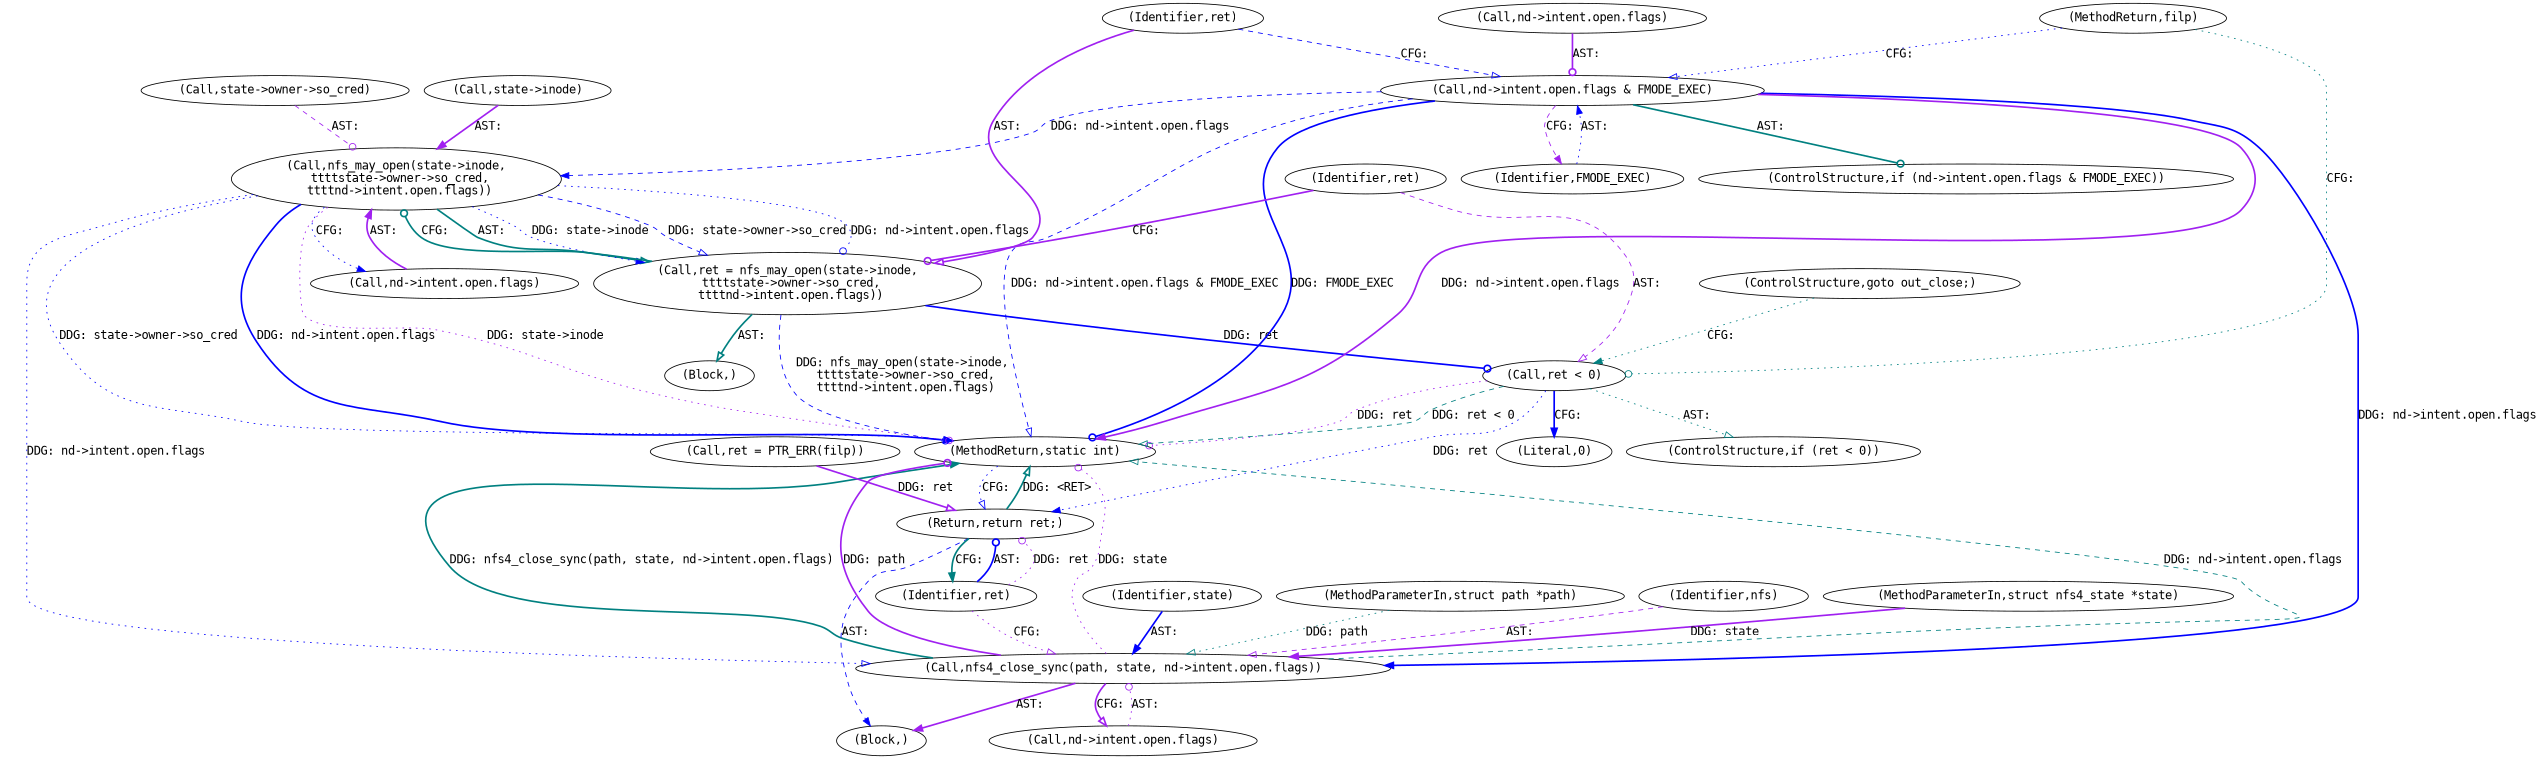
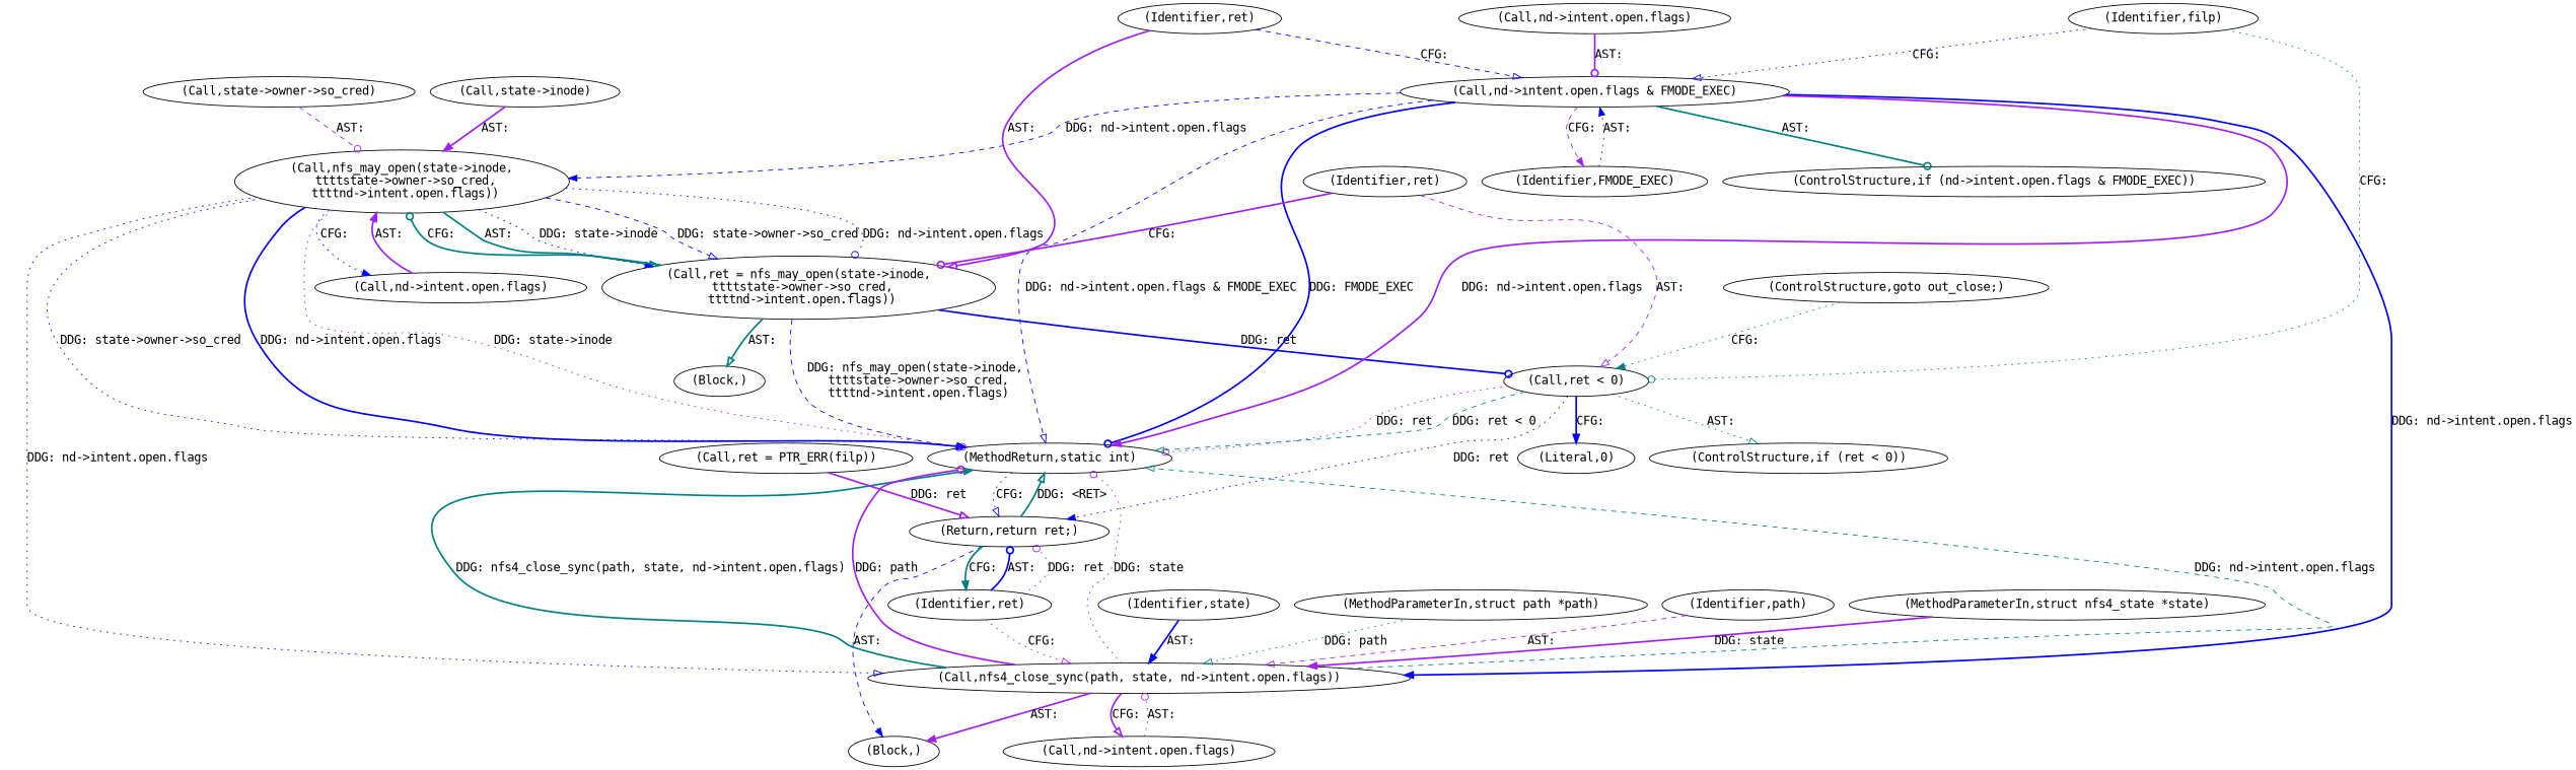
  digraph {
    fontname="DejaVu Sans Mono"
    node [fontname="DejaVu Sans Mono"]
    edge [arrowhead=onormal color=blue fontname="DejaVu Sans Mono" style=bold]
    n1 [label="(Call,nfs_may_open(state->inode,\n \t\t\t\tstate->owner->so_cred,\n \t\t\t\tnd->intent.open.flags))"]
    n2 [label="(Call,ret = nfs_may_open(state->inode,\n \t\t\t\tstate->owner->so_cred,\n \t\t\t\tnd->intent.open.flags))"]
    n3 [label="(Call,nfs4_close_sync(path, state, nd->intent.open.flags))"]
    n4 [label="(Call,nd->intent.open.flags)"]
    n5 [label="(MethodReturn,static int)"]
    n6 [label="(Call,ret < 0)"]
    n7 [label="(Block,)"]
    n8 [label="(Block,)"]
    n9 [label="(Call,nd->intent.open.flags)"]
    n10 [label="(Return,return ret;)"]
    n11 [label="(Call,nd->intent.open.flags & FMODE_EXEC)"]
    n12 [label="(Identifier,FMODE_EXEC)"]
    n13 [label="(ControlStructure,if (nd->intent.open.flags & FMODE_EXEC))"]
    n14 [label="(Literal,0)"]
    n15 [label="(ControlStructure,if (ret < 0))"]
    n16 [label="(Identifier,ret)"]
    n17 [label="(Identifier,state)"]
    n18 [label="(ControlStructure,goto out_close;)"]
    n19 [label="(MethodParameterIn,struct path *path)"]
    n20 [label="(Identifier,ret)"]
-   n21 [label="(Identifier,nfs)"]
-   n22 [label="(MethodReturn,filp)"]
+   n21 [label="(Identifier,path)"]
+   n22 [label="(Identifier,filp)"]
    n23 [label="(Call,state->inode)"]
    n24 [label="(Call,ret = PTR_ERR(filp))"]
    n25 [label="(Call,state->owner->so_cred)"]
    n26 [label="(Call,nd->intent.open.flags)"]
    n27 [label="(Identifier,ret)"]
    n28 [label="(MethodParameterIn,struct nfs4_state *state)"]
    n1 -> n2 [color=teal label="AST: "]
    n1 -> n2 [arrowhead=normal label="DDG: state->inode" style=dotted]
    n1 -> n2 [label="DDG: state->owner->so_cred" style=dashed]
    n1 -> n2 [arrowhead=odot label="DDG: nd->intent.open.flags" style=dotted]
    n1 -> n3 [label="DDG: nd->intent.open.flags" style=dotted]
    n1 -> n4 [arrowhead=normal label="CFG: " style=dotted]
    n1 -> n5 [label="DDG: state->owner->so_cred" style=dotted]
    n1 -> n5 [arrowhead=normal label="DDG: nd->intent.open.flags"]
    n1 -> n5 [arrowhead=odot color=purple label="DDG: state->inode" style=dotted]
    n2 -> n1 [arrowhead=odot color=teal label="CFG: "]
    n2 -> n5 [arrowhead=odot label="DDG: nfs_may_open(state->inode,\n \t\t\t\tstate->owner->so_cred,\n \t\t\t\tnd->intent.open.flags)" style=dashed]
    n2 -> n6 [arrowhead=odot label="DDG: ret"]
    n2 -> n7 [color=teal label="AST: "]
    n3 -> n5 [arrowhead=normal color=teal label="DDG: nfs4_close_sync(path, state, nd->intent.open.flags)"]
    n3 -> n5 [arrowhead=odot color=purple label="DDG: path"]
    n3 -> n5 [arrowhead=odot color=purple label="DDG: state" style=dotted]
    n3 -> n5 [color=teal label="DDG: nd->intent.open.flags" style=dashed]
    n3 -> n8 [arrowhead=normal color=purple label="AST: "]
    n3 -> n9 [color=purple label="CFG: "]
    n4 -> n1 [arrowhead=normal color=purple label="AST: "]
    n5 -> n10 [label="CFG: " style=dotted]
    n6 -> n5 [arrowhead=odot color=purple label="DDG: ret" style=dotted]
    n6 -> n5 [color=teal label="DDG: ret < 0" style=dashed]
    n6 -> n10 [arrowhead=normal label="DDG: ret" style=dotted]
    n6 -> n14 [arrowhead=normal label="CFG: "]
    n6 -> n15 [color=teal label="AST: " style=dotted]
    n9 -> n3 [arrowhead=odot color=purple label="AST: " style=dotted]
    n10 -> n5 [color=teal label="DDG: <RET>"]
    n10 -> n8 [arrowhead=normal label="AST: " style=dashed]
    n10 -> n16 [arrowhead=normal color=teal label="CFG: "]
    n11 -> n1 [arrowhead=normal label="DDG: nd->intent.open.flags" style=dashed]
    n11 -> n3 [arrowhead=normal label="DDG: nd->intent.open.flags"]
    n11 -> n5 [arrowhead=odot label="DDG: FMODE_EXEC"]
    n11 -> n5 [arrowhead=normal color=purple label="DDG: nd->intent.open.flags"]
    n11 -> n5 [label="DDG: nd->intent.open.flags & FMODE_EXEC" style=dashed]
    n11 -> n12 [arrowhead=normal color=purple label="CFG: " style=dashed]
    n11 -> n13 [arrowhead=odot color=teal label="AST: "]
    n12 -> n11 [arrowhead=normal label="AST: " style=dotted]
    n16 -> n3 [color=purple label="CFG: " style=dotted]
    n16 -> n10 [arrowhead=odot label="AST: "]
    n16 -> n10 [arrowhead=odot color=purple label="DDG: ret" style=dotted]
    n17 -> n3 [arrowhead=normal label="AST: "]
    n18 -> n6 [arrowhead=normal color=teal label="CFG: " style=dotted]
    n19 -> n3 [color=teal label="DDG: path" style=dotted]
    n20 -> n2 [arrowhead=odot color=purple label="CFG: "]
    n20 -> n6 [color=purple label="AST: " style=dashed]
    n21 -> n3 [color=purple label="AST: " style=dashed]
    n22 -> n6 [arrowhead=odot color=teal label="CFG: " style=dotted]
    n22 -> n11 [label="CFG: " style=dotted]
    n23 -> n1 [arrowhead=normal color=purple label="AST: "]
    n24 -> n10 [color=purple label="DDG: ret"]
    n25 -> n1 [arrowhead=odot color=purple label="AST: " style=dashed]
    n26 -> n11 [arrowhead=odot color=purple label="AST: "]
    n27 -> n2 [color=purple label="AST: "]
    n27 -> n11 [label="CFG: " style=dashed]
    n28 -> n3 [arrowhead=normal color=purple label="DDG: state"]
  }
